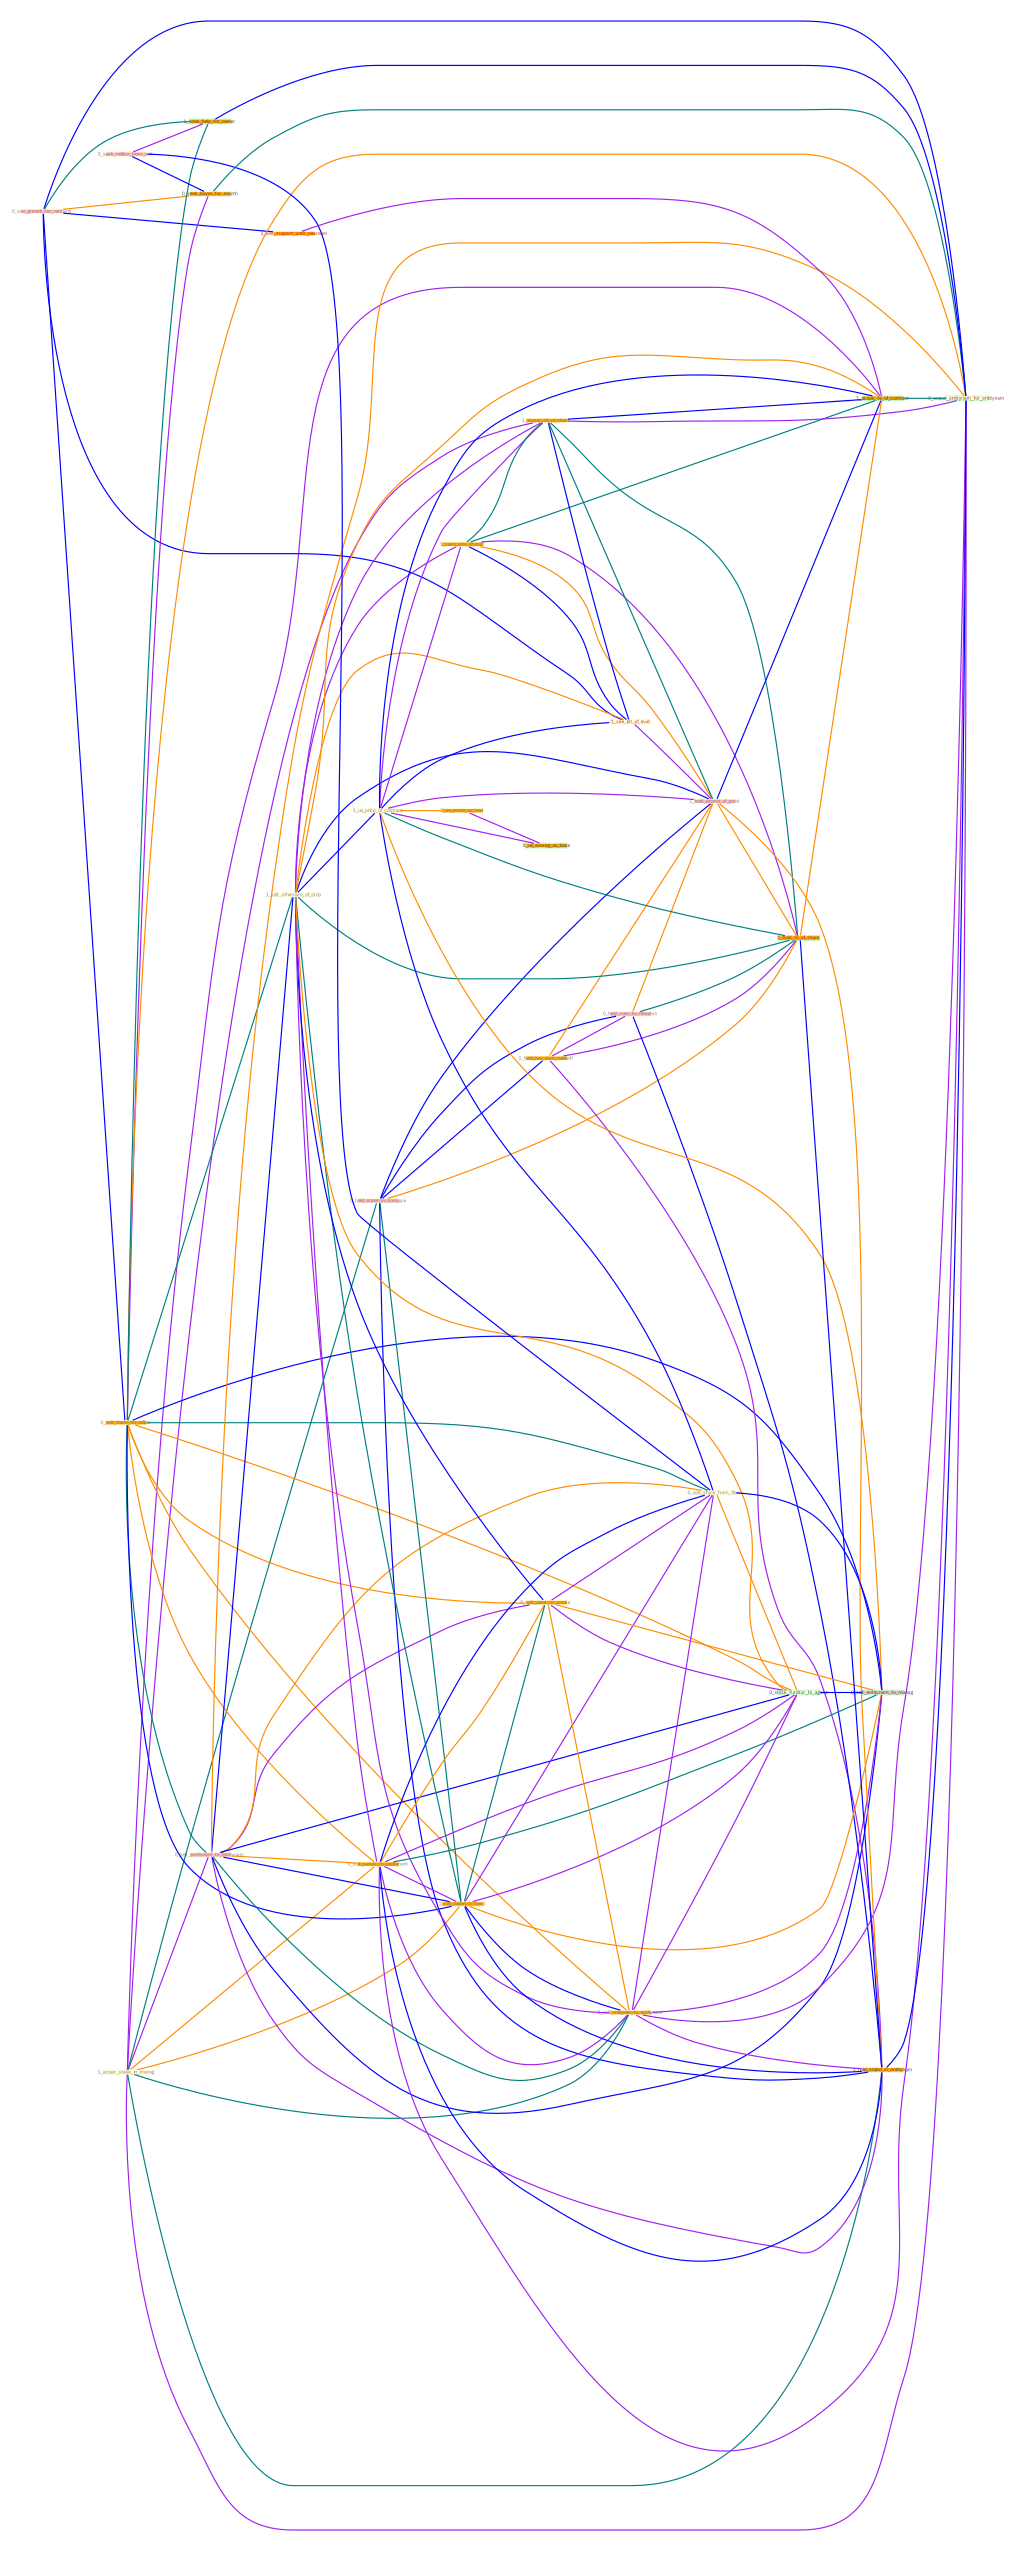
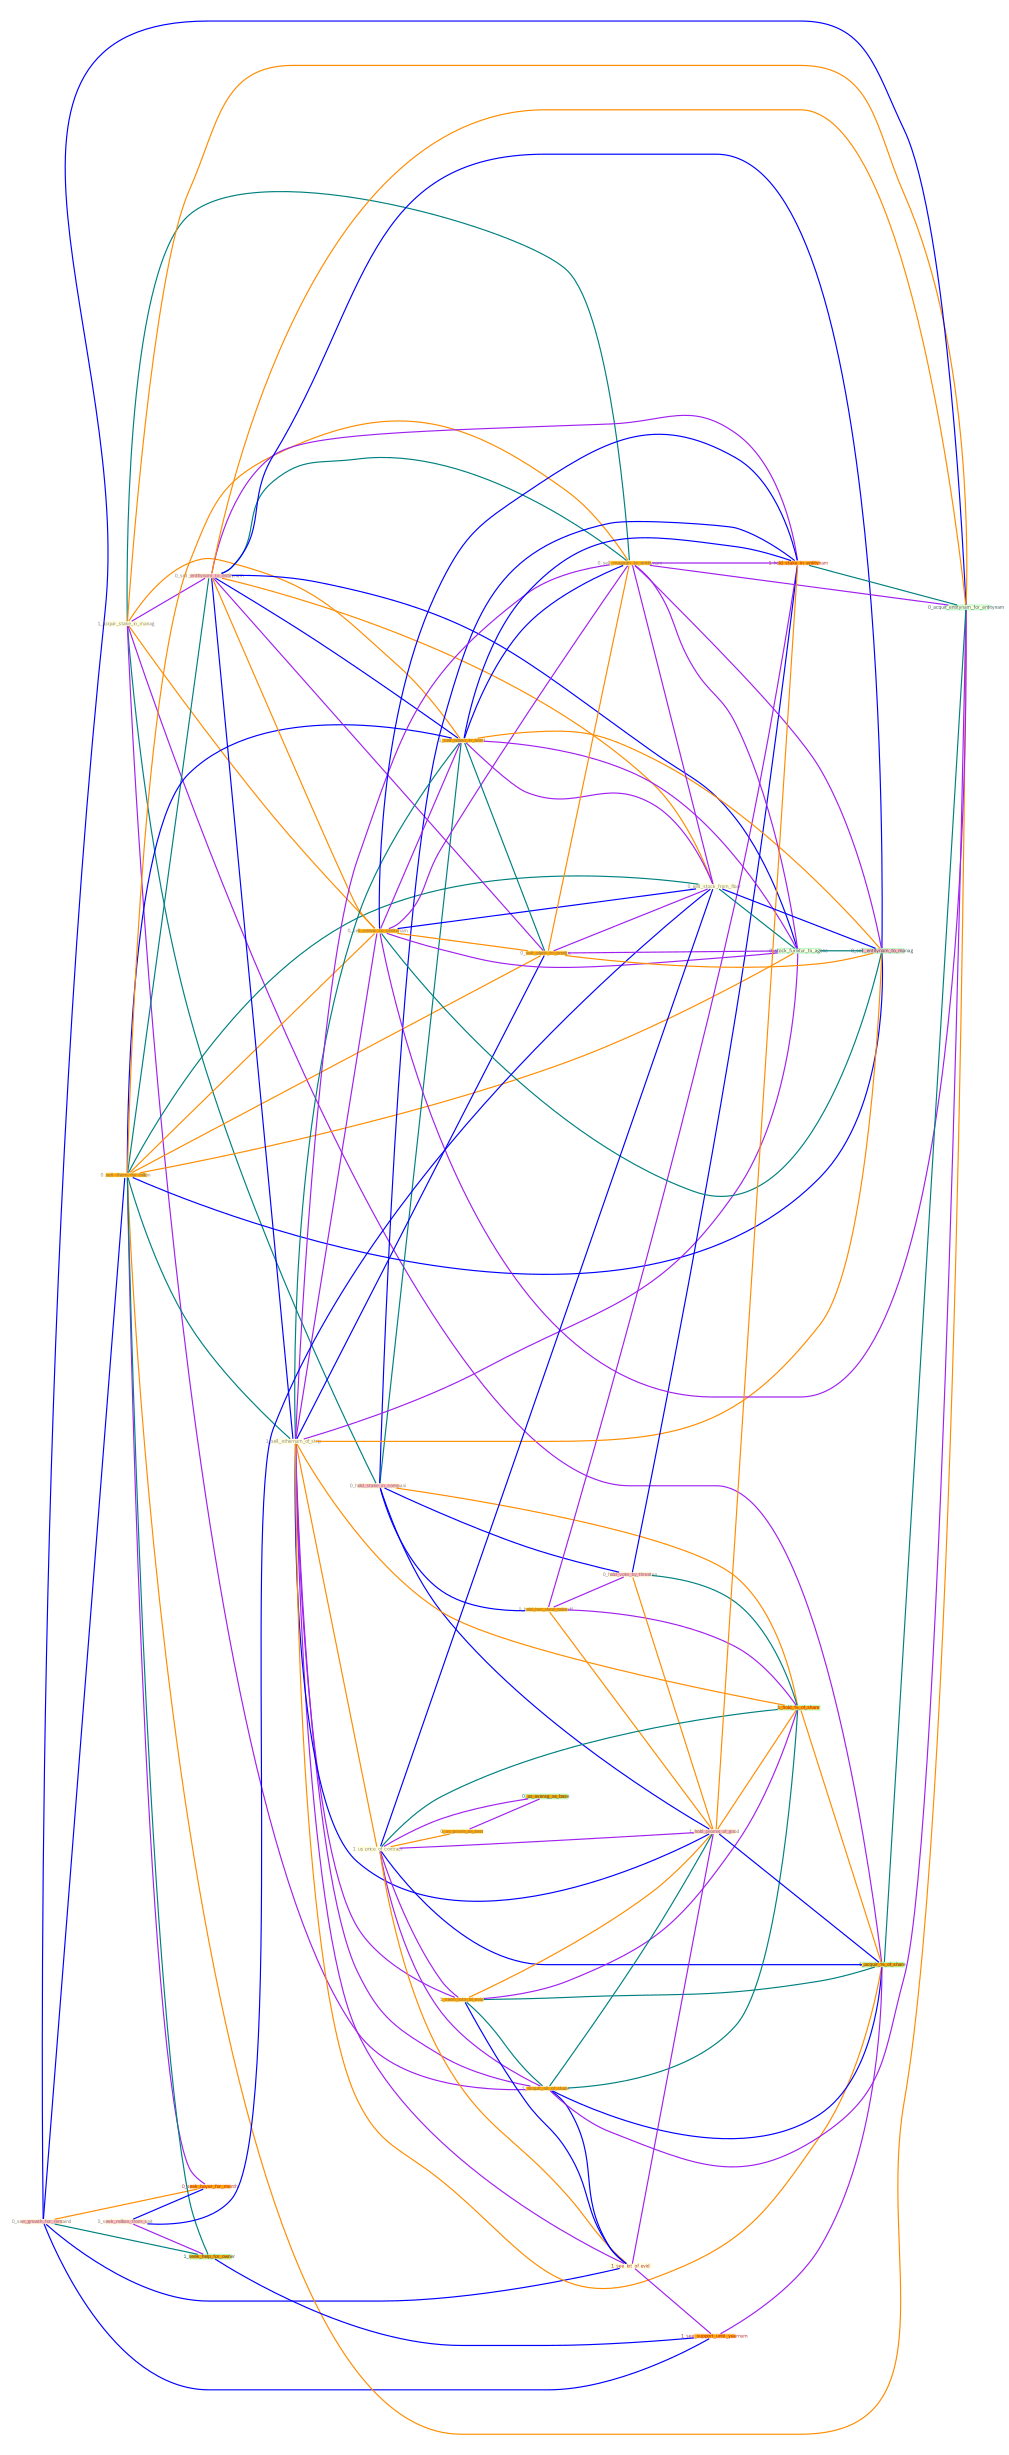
  graph {
    fontname="IBM Plex Sans"
    rankdir=LR
    node [color="#ffffe0" fillcolor=orange fixedsize=true fontcolor="#8b7d6b" fontname="IBM Plex Sans" fontsize=4 shape=polygon style=filled]
    edge [color=purple fontname="IBM Plex Sans" w=1]
    n1 [fillcolor=lightyellow height=.06 label="1_acquir_stake_in_manag" width=.5]
    "0_see_growth_for_remaind " [fillcolor=lightpink height=.06 width=.5]
    "0_sell_them_for_billion " [height=.06 width=.5]
    "0_sell_entitynam_to_entitynam " [fillcolor=lightpink height=.06 width=.5]
    "0_hold_stake_in_compani " [fillcolor=lightpink height=.06 width=.5]
    "0_hold_her_dure_takeoff " [height=.06 width=.5]
    "1_sell_othernum_of_strip " [fillcolor=lightyellow height=.06 width=.5]
    "0_hold_vote_by_threaten " [fillcolor=lightpink height=.06 width=.5]
    "0_sell_servic_to_entitynam " [height=.06 width=.5]
    "1_sell_billion_in_bond " [height=.06 width=.5]
    "0_seek_million_from_unit " [fillcolor=lightpink height=.06 width=.5]
    "0_sell_plant_to_produc " [height=.06 width=.5]
    "1_us_price_of_contract " [fillcolor=lightyellow height=.06 width=.5]
    "1_seen_iota_of_evid " [height=.06 width=.5]
    "1_acquir_all_of_share " [height=.06 width=.5]
    "0_sell_magazin_to_entitynam " [height=.06 width=.5]
    "1_see_lot_of_evid " [fillcolor=lightyellow fontcolor="#b22222" height=.06 width=.5]
    "1_hold_promis_of_good " [fillcolor=lightpink height=.06 width=.5]
    "0_us_provis_as_test " [height=.06 width=.5]
    "0_sell_stock_from_floor " [fillcolor=lightyellow height=.06 width=.5]
-   "1_hold_stake_in_entitynam " [color="#fff0f5" fontcolor="#2f4f4f" height=.06 width=.5]
-   "0_seek_buyer_for_month " [color="#fff0f5" fontcolor="#2f4f4f" height=.06 width=.5]
+   "1_hold_stake_in_entitynam " [color="#fff0f5" fontcolor="#b22222" height=.06 width=.5]
+   "0_seek_buyer_for_month " [color="#fff0f5" fontcolor="#b22222" height=.06 width=.5]
    "1_see_support_until_yearnum " [color="#fff0f5" fontcolor="#b22222" height=.06 width=.5]
-   "1_acquir_%_of_share " [color="#BDFCC9" fontcolor="#2f4f4f" height=.06 width=.5 label="1_acquir_%_of_contract"]
-   "0_acquir_entitynam_for_entitynam " [color="#BDFCC9" fillcolor=lightyellow fontcolor="#b22222" height=.06 width=.5]
+   "1_acquir_%_of_share " [color="#BDFCC9" fontcolor="#2f4f4f" height=.06 width=.5]
+   "0_acquir_entitynam_for_entitynam " [color="#BDFCC9" fillcolor=lightyellow fontcolor="#2f4f4f" height=.06 width=.5]
    "1_seek_help_for_owner " [color="#BDFCC9" fontcolor="#2f4f4f" height=.06 width=.5]
    n27 [color="#BDFCC9" fillcolor=lightyellow fontcolor="#2f4f4f" height=.06 label="0_stock_furnitur_to_agenc" width=.5]
    "0_sell_entitynam_to_manag " [color="#BDFCC9" fillcolor=lightpink fontcolor="#2f4f4f" height=.06 width=.5]
    "1_hold_%_of_share " [color="#BDFCC9" fontcolor="#b22222" height=.06 width=.5]
-   "0_us_averag_as_base " [color="#BDFCC9" fontcolor="#2f4f4f" height=.06 width=.5 label="8_us_averag_as_base"]
+   "0_us_averag_as_base " [color="#BDFCC9" fontcolor="#2f4f4f" height=.06 width=.5]
    subgraph sub_1 {
      n1
      "0_see_growth_for_remaind "
      "0_sell_them_for_billion "
      "0_sell_entitynam_to_entitynam "
      "0_hold_stake_in_compani "
      "0_hold_her_dure_takeoff "
      "1_sell_othernum_of_strip "
      "0_hold_vote_by_threaten "
      "0_sell_servic_to_entitynam "
      "1_sell_billion_in_bond "
      "0_seek_million_from_unit "
      "0_sell_plant_to_produc "
      "1_us_price_of_contract "
      "1_seen_iota_of_evid "
      "1_acquir_all_of_share "
      "0_sell_magazin_to_entitynam "
      "1_see_lot_of_evid "
      "1_hold_promis_of_good "
      "0_us_provis_as_test "
      "0_sell_stock_from_floor "
    }
    subgraph sub_2 {
      "1_hold_stake_in_entitynam "
      "0_seek_buyer_for_month "
      "1_see_support_until_yearnum "
    }
    n1 -- "0_sell_entitynam_to_entitynam "
    n1 -- "0_hold_stake_in_compani " [color=teal w=2]
    n1 -- "0_sell_servic_to_entitynam " [color=darkorange]
    n1 -- "1_sell_billion_in_bond " [color=darkorange]
    n1 -- "1_acquir_all_of_share "
    n1 -- "0_sell_magazin_to_entitynam " [color=teal]
-   n1 -- "1_hold_stake_in_entitynam " [color=teal w=3]
    n1 -- "1_acquir_%_of_share "
-   n1 -- "0_acquir_entitynam_for_entitynam " [w=2]
+   n1 -- "0_acquir_entitynam_for_entitynam " [color=darkorange w=2]
    "0_see_growth_for_remaind " -- "0_sell_them_for_billion " [color=blue]
    "0_see_growth_for_remaind " -- "1_see_lot_of_evid " [color=blue]
    "0_see_growth_for_remaind " -- "0_seek_buyer_for_month " [color=darkorange]
    "0_see_growth_for_remaind " -- "1_see_support_until_yearnum " [color=blue]
    "0_see_growth_for_remaind " -- "0_acquir_entitynam_for_entitynam " [color=blue]
    "0_see_growth_for_remaind " -- "1_seek_help_for_owner " [color=teal]
    "0_sell_them_for_billion " -- "0_sell_entitynam_to_entitynam " [color=teal]
    "0_sell_them_for_billion " -- "1_sell_othernum_of_strip " [color=teal]
    "0_sell_them_for_billion " -- "0_sell_servic_to_entitynam " [color=darkorange]
    "0_sell_them_for_billion " -- "1_sell_billion_in_bond " [color=blue]
    "0_sell_them_for_billion " -- "0_sell_plant_to_produc " [color=darkorange]
    "0_sell_them_for_billion " -- "0_sell_magazin_to_entitynam " [color=darkorange]
    "0_sell_them_for_billion " -- "0_sell_stock_from_floor " [color=teal]
    "0_sell_them_for_billion " -- "0_seek_buyer_for_month "
    "0_sell_them_for_billion " -- "0_acquir_entitynam_for_entitynam " [color=darkorange]
    "0_sell_them_for_billion " -- "1_seek_help_for_owner " [color=teal]
    "0_sell_them_for_billion " -- n27 [color=darkorange]
    "0_sell_them_for_billion " -- "0_sell_entitynam_to_manag " [color=blue]
    "0_sell_entitynam_to_entitynam " -- "1_sell_othernum_of_strip " [color=blue]
    "0_sell_entitynam_to_entitynam " -- "0_sell_servic_to_entitynam " [color=darkorange w=3]
    "0_sell_entitynam_to_entitynam " -- "1_sell_billion_in_bond " [color=blue]
    "0_sell_entitynam_to_entitynam " -- "0_sell_plant_to_produc " [w=2]
    "0_sell_entitynam_to_entitynam " -- "0_sell_magazin_to_entitynam " [color=teal w=3]
    "0_sell_entitynam_to_entitynam " -- "0_sell_stock_from_floor " [color=darkorange]
    "0_sell_entitynam_to_entitynam " -- "1_hold_stake_in_entitynam "
    "0_sell_entitynam_to_entitynam " -- "0_acquir_entitynam_for_entitynam " [color=darkorange w=2]
    "0_sell_entitynam_to_entitynam " -- n27 [color=blue w=2]
    "0_sell_entitynam_to_entitynam " -- "0_sell_entitynam_to_manag " [color=blue w=3]
    "0_hold_stake_in_compani " -- "0_hold_her_dure_takeoff " [color=blue]
    "0_hold_stake_in_compani " -- "0_hold_vote_by_threaten " [color=blue]
    "0_hold_stake_in_compani " -- "1_sell_billion_in_bond " [color=teal]
    "0_hold_stake_in_compani " -- "1_hold_promis_of_good " [color=blue]
    "0_hold_stake_in_compani " -- "1_hold_stake_in_entitynam " [color=blue w=3]
    "0_hold_stake_in_compani " -- "1_hold_%_of_share " [color=darkorange]
    "0_hold_her_dure_takeoff " -- "0_hold_vote_by_threaten "
    "0_hold_her_dure_takeoff " -- "1_hold_promis_of_good " [color=darkorange]
    "0_hold_her_dure_takeoff " -- "1_hold_stake_in_entitynam "
    "0_hold_her_dure_takeoff " -- "1_hold_%_of_share "
    "1_sell_othernum_of_strip " -- "0_sell_servic_to_entitynam "
    "1_sell_othernum_of_strip " -- "1_sell_billion_in_bond " [color=teal]
    "1_sell_othernum_of_strip " -- "0_sell_plant_to_produc " [color=blue]
-   "1_sell_othernum_of_strip " -- "1_us_price_of_contract " [color=blue]
+   "1_sell_othernum_of_strip " -- "1_us_price_of_contract " [color=darkorange]
    "1_sell_othernum_of_strip " -- "1_seen_iota_of_evid "
    "1_sell_othernum_of_strip " -- "1_acquir_all_of_share "
    "1_sell_othernum_of_strip " -- "0_sell_magazin_to_entitynam "
-   "1_sell_othernum_of_strip " -- "1_see_lot_of_evid " [color=darkorange]
+   "1_sell_othernum_of_strip " -- "1_see_lot_of_evid "
    "1_sell_othernum_of_strip " -- "1_hold_promis_of_good " [color=blue]
    "1_sell_othernum_of_strip " -- "1_acquir_%_of_share " [color=darkorange]
-   "1_sell_othernum_of_strip " -- n27 [color=darkorange]
-   "1_us_price_of_contract " -- "0_sell_entitynam_to_manag " [color=darkorange]
-   "1_sell_othernum_of_strip " -- "1_hold_%_of_share " [color=teal]
+   "1_sell_othernum_of_strip " -- n27
+   "1_sell_othernum_of_strip " -- "0_sell_entitynam_to_manag " [color=darkorange]
+   "1_sell_othernum_of_strip " -- "1_hold_%_of_share " [color=darkorange]
    "0_hold_vote_by_threaten " -- "1_hold_promis_of_good " [color=darkorange]
    "0_hold_vote_by_threaten " -- "1_hold_stake_in_entitynam " [color=blue]
    "0_hold_vote_by_threaten " -- "1_hold_%_of_share " [color=teal]
    "0_sell_servic_to_entitynam " -- "1_sell_billion_in_bond "
    "0_sell_servic_to_entitynam " -- "0_sell_plant_to_produc " [color=darkorange w=2]
    "0_sell_servic_to_entitynam " -- "0_sell_magazin_to_entitynam " [w=3]
    "0_sell_servic_to_entitynam " -- "0_sell_stock_from_floor " [color=blue]
    "0_sell_servic_to_entitynam " -- "1_hold_stake_in_entitynam " [color=blue]
    "0_sell_servic_to_entitynam " -- "0_acquir_entitynam_for_entitynam "
    "0_sell_servic_to_entitynam " -- n27 [w=2]
    "0_sell_servic_to_entitynam " -- "0_sell_entitynam_to_manag " [color=teal w=2]
    "1_sell_billion_in_bond " -- "0_sell_plant_to_produc " [color=teal]
    "1_sell_billion_in_bond " -- "0_sell_magazin_to_entitynam " [color=blue]
    "1_sell_billion_in_bond " -- "0_sell_stock_from_floor "
    "1_sell_billion_in_bond " -- "1_hold_stake_in_entitynam " [color=blue]
    "1_sell_billion_in_bond " -- n27
    "1_sell_billion_in_bond " -- "0_sell_entitynam_to_manag " [color=darkorange]
    "0_seek_million_from_unit " -- "0_sell_stock_from_floor " [color=blue]
    "0_seek_million_from_unit " -- "0_seek_buyer_for_month " [color=blue]
    "0_seek_million_from_unit " -- "1_seek_help_for_owner "
    "0_sell_plant_to_produc " -- "0_sell_magazin_to_entitynam " [color=darkorange w=2]
    "0_sell_plant_to_produc " -- "0_sell_stock_from_floor "
    "0_sell_plant_to_produc " -- n27 [w=2]
    "0_sell_plant_to_produc " -- "0_sell_entitynam_to_manag " [color=darkorange w=2]
    "1_us_price_of_contract " -- "1_seen_iota_of_evid "
    "1_us_price_of_contract " -- "1_acquir_all_of_share "
-   "1_us_price_of_contract " -- "1_see_lot_of_evid " [color=blue]
+   "1_us_price_of_contract " -- "1_see_lot_of_evid " [color=darkorange]
    "1_us_price_of_contract " -- "1_hold_promis_of_good "
    "1_us_price_of_contract " -- "0_us_provis_as_test " [color=darkorange]
    "1_us_price_of_contract " -- "0_sell_stock_from_floor " [color=blue]
    "1_us_price_of_contract " -- "1_acquir_%_of_share " [color=blue]
    "1_us_price_of_contract " -- "1_hold_%_of_share " [color=teal]
    "1_us_price_of_contract " -- "0_us_averag_as_base "
    "1_seen_iota_of_evid " -- "1_acquir_all_of_share " [color=teal]
    "1_seen_iota_of_evid " -- "1_see_lot_of_evid " [color=blue w=2]
    "1_seen_iota_of_evid " -- "1_hold_promis_of_good " [color=darkorange]
    "1_seen_iota_of_evid " -- "1_acquir_%_of_share " [color=teal]
    "1_seen_iota_of_evid " -- "1_hold_%_of_share "
    "1_acquir_all_of_share " -- "1_see_lot_of_evid " [color=blue]
    "1_acquir_all_of_share " -- "1_hold_promis_of_good " [color=teal]
    "1_acquir_all_of_share " -- "1_acquir_%_of_share " [color=blue w=3]
    "1_acquir_all_of_share " -- "0_acquir_entitynam_for_entitynam "
    "1_acquir_all_of_share " -- "1_hold_%_of_share " [color=teal w=2]
    "0_sell_magazin_to_entitynam " -- "0_sell_stock_from_floor "
    "0_sell_magazin_to_entitynam " -- "1_hold_stake_in_entitynam "
    "0_sell_magazin_to_entitynam " -- "0_acquir_entitynam_for_entitynam "
    "0_sell_magazin_to_entitynam " -- n27 [w=2]
    "0_sell_magazin_to_entitynam " -- "0_sell_entitynam_to_manag " [w=2]
    "1_see_lot_of_evid " -- "1_hold_promis_of_good "
+   "1_see_lot_of_evid " -- "1_see_support_until_yearnum "
    "1_hold_promis_of_good " -- "1_hold_stake_in_entitynam " [color=darkorange]
    "1_hold_promis_of_good " -- "1_acquir_%_of_share " [color=blue]
    "1_hold_promis_of_good " -- "1_hold_%_of_share " [color=darkorange w=2]
    "0_us_provis_as_test " -- "0_us_averag_as_base " [w=2]
-   "0_sell_stock_from_floor " -- n27 [color=darkorange]
+   "0_sell_stock_from_floor " -- n27 [color=teal]
    "0_sell_stock_from_floor " -- "0_sell_entitynam_to_manag " [color=blue]
-   "1_hold_stake_in_entitynam " -- "0_acquir_entitynam_for_entitynam " [color=blue]
-   "0_seek_buyer_for_month " -- "0_acquir_entitynam_for_entitynam " [color=teal]
+   "1_hold_stake_in_entitynam " -- "0_acquir_entitynam_for_entitynam " [color=teal]
    "1_see_support_until_yearnum " -- "1_acquir_%_of_share "
    "1_acquir_%_of_share " -- "0_acquir_entitynam_for_entitynam " [color=teal]
-   "1_seek_help_for_owner " -- "0_acquir_entitynam_for_entitynam " [color=blue]
-   n27 -- "0_sell_entitynam_to_manag " [color=blue w=2]
-   "1_hold_%_of_share " -- "1_hold_stake_in_entitynam " [color=blue]
+   "1_seek_help_for_owner " -- "1_see_support_until_yearnum " [color=blue]
+   n27 -- "0_sell_entitynam_to_manag " [color=teal w=2]
    "1_hold_%_of_share " -- "1_acquir_%_of_share " [color=darkorange w=3]
  }
